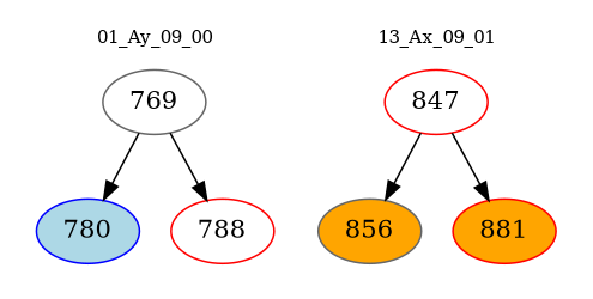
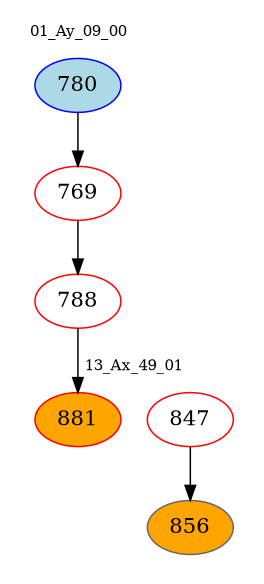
  digraph {
    node [color=red fillcolor=white style=filled]
    edge [color=black]
-   n1 [color=gray40 label=769]
+   n1 [label=769]
    n2 [color=blue fillcolor=lightblue label=780]
    n3 [label=788]
    n4 [label=847]
    n5 [color=gray40 fillcolor=orange label=856]
    n6 [fillcolor=orange label=881]
    subgraph cluster_1 {
      color=white
      fontsize=10
      label="01_Ay_09_00"
      n1
      n2
      n3
    }
    subgraph cluster_2 {
      color=white
      fontsize=10
-     label="13_Ax_09_01"
+     label="13_Ax_49_01"
      n4
      n5
      n6
    }
-   n1 -> n2
+   n2 -> n1
    n1 -> n3
    n4 -> n5
-   n4 -> n6
+   n3 -> n6
  }
